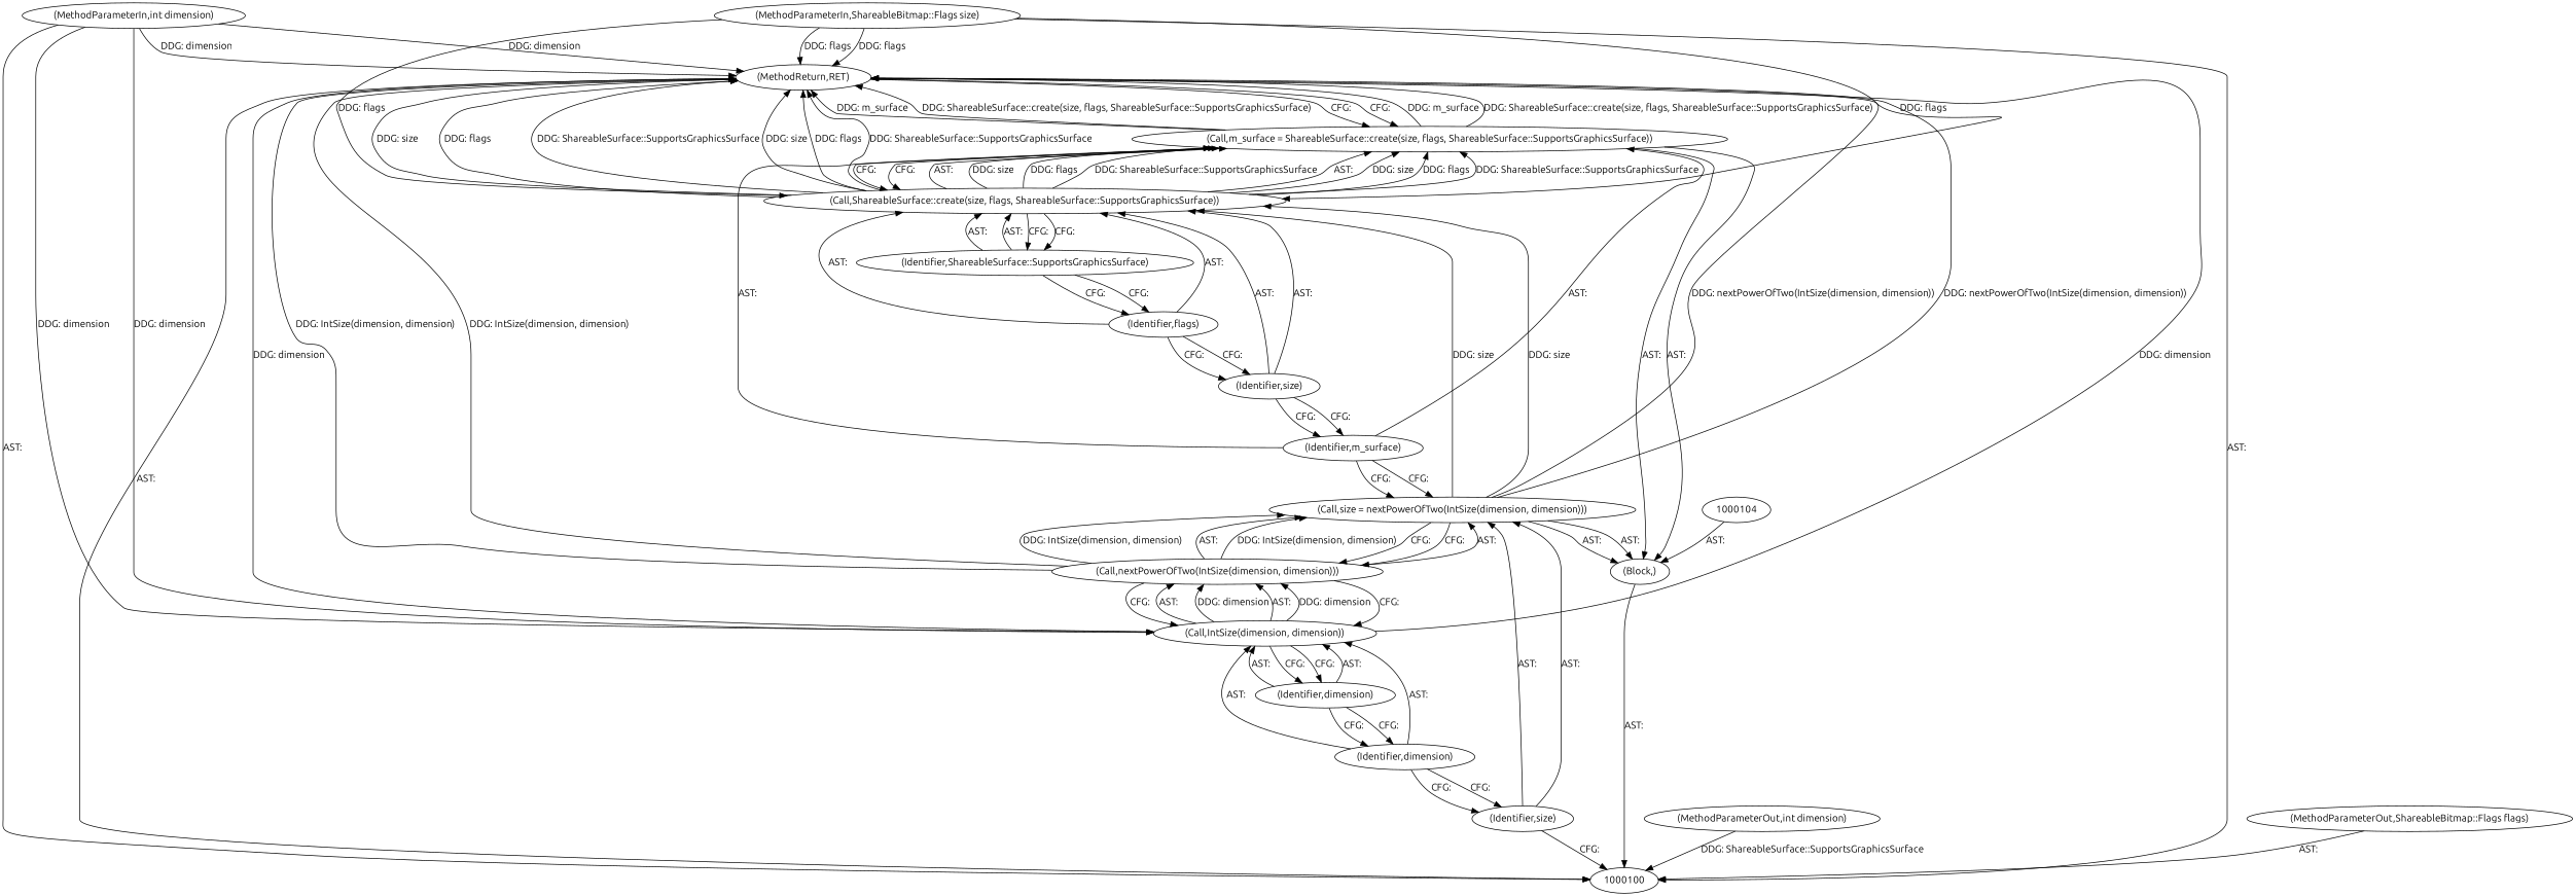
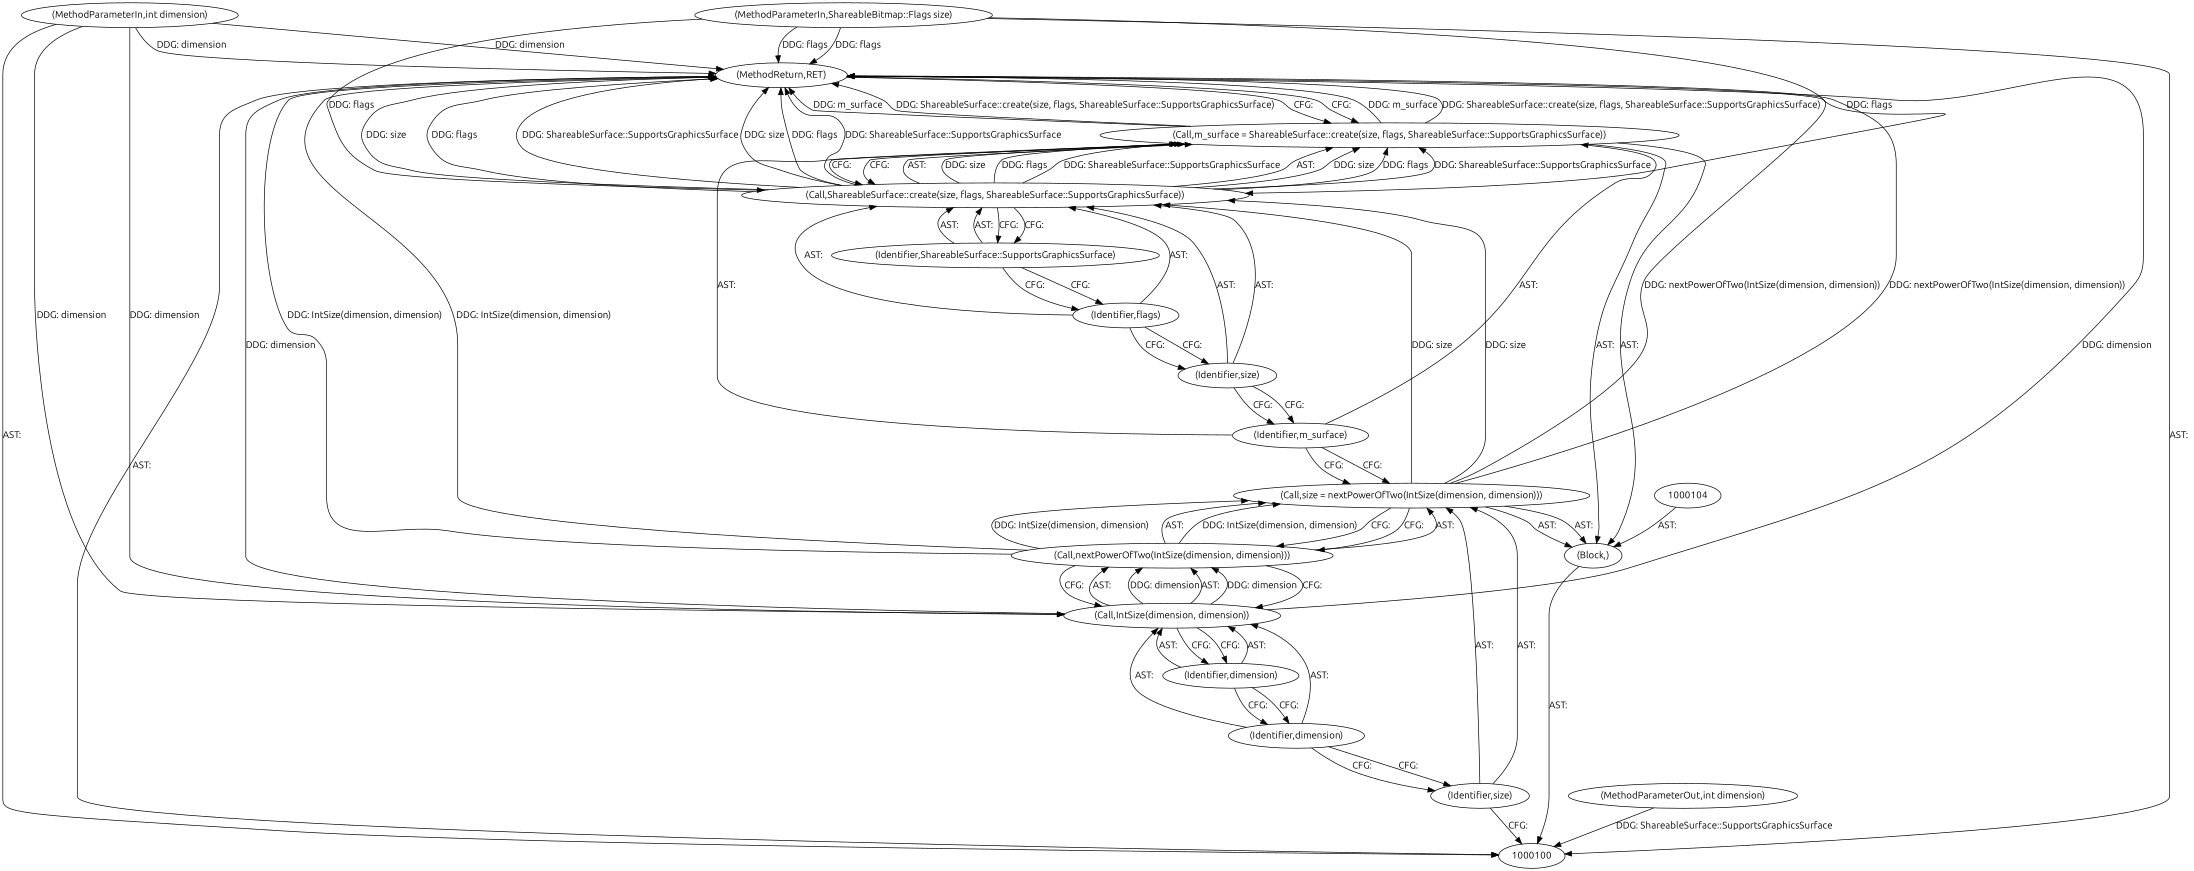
  digraph {
    fontname=Ubuntu
    node [fontname=Ubuntu]
    edge [fontname=Ubuntu]
    n1 [label="(MethodReturn,RET)"]
    n2 [label="(Call,m_surface = ShareableSurface::create(size, flags, ShareableSurface::SupportsGraphicsSurface))"]
    1000100
    n4 [label="(Call,ShareableSurface::create(size, flags, ShareableSurface::SupportsGraphicsSurface))"]
    n5 [label="(Block,)"]
    n6 [label="(MethodParameterIn,int dimension)"]
    n7 [label="(Call,IntSize(dimension, dimension))"]
    n8 [label="(Call,nextPowerOfTwo(IntSize(dimension, dimension)))"]
    n9 [label="(Identifier,dimension)"]
    n10 [label="(MethodParameterOut,int dimension)"]
    n11 [label="(MethodParameterIn,ShareableBitmap::Flags size)"]
    n12 [label="(Identifier,ShareableSurface::SupportsGraphicsSurface)"]
-   n13 [label="(MethodParameterOut,ShareableBitmap::Flags flags)"]
    n14 [label="(Call,size = nextPowerOfTwo(IntSize(dimension, dimension)))"]
    n15 [label="(Identifier,size)"]
    n16 [label="(Identifier,dimension)"]
    n17 [label="(Identifier,flags)"]
    n18 [label="(Identifier,size)"]
    n19 [label="(Identifier,m_surface)"]
    1000104
    n1 -> n2 [label="CFG: "]
    n1 -> n2 [label="CFG: "]
    n1 -> 1000100 [label="AST: "]
    n2 -> n1 [label="DDG: m_surface"]
    n2 -> n1 [label="DDG: ShareableSurface::create(size, flags, ShareableSurface::SupportsGraphicsSurface)"]
    n2 -> n1 [label="DDG: m_surface"]
    n2 -> n1 [label="DDG: ShareableSurface::create(size, flags, ShareableSurface::SupportsGraphicsSurface)"]
    n2 -> n4 [label="CFG: "]
    n2 -> n4 [label="CFG: "]
    n2 -> n5 [label="AST: "]
    n2 -> n5 [label="AST: "]
    n4 -> n1 [label="DDG: size"]
    n4 -> n1 [label="DDG: flags"]
    n4 -> n1 [label="DDG: ShareableSurface::SupportsGraphicsSurface"]
    n4 -> n1 [label="DDG: size"]
    n4 -> n1 [label="DDG: flags"]
    n4 -> n1 [label="DDG: ShareableSurface::SupportsGraphicsSurface"]
    n4 -> n2 [label="AST: "]
    n4 -> n2 [label="DDG: size"]
    n4 -> n2 [label="DDG: flags"]
    n4 -> n2 [label="DDG: ShareableSurface::SupportsGraphicsSurface"]
    n4 -> n2 [label="AST: "]
    n4 -> n2 [label="DDG: size"]
    n4 -> n2 [label="DDG: flags"]
    n4 -> n2 [label="DDG: ShareableSurface::SupportsGraphicsSurface"]
    n4 -> n12 [label="CFG: "]
    n4 -> n12 [label="CFG: "]
    n5 -> 1000100 [label="AST: "]
    n6 -> n1 [label="DDG: dimension"]
    n6 -> n1 [label="DDG: dimension"]
    n6 -> 1000100 [label="AST: "]
    n6 -> n7 [label="DDG: dimension"]
    n6 -> n7 [label="DDG: dimension"]
    n7 -> n1 [label="DDG: dimension"]
    n7 -> n1 [label="DDG: dimension"]
    n7 -> n8 [label="AST: "]
    n7 -> n8 [label="DDG: dimension"]
    n7 -> n8 [label="AST: "]
    n7 -> n8 [label="DDG: dimension"]
    n7 -> n9 [label="CFG: "]
    n7 -> n9 [label="CFG: "]
    n8 -> n1 [label="DDG: IntSize(dimension, dimension)"]
    n8 -> n1 [label="DDG: IntSize(dimension, dimension)"]
    n8 -> n7 [label="CFG: "]
    n8 -> n7 [label="CFG: "]
    n8 -> n14 [label="AST: "]
    n8 -> n14 [label="DDG: IntSize(dimension, dimension)"]
    n8 -> n14 [label="AST: "]
    n8 -> n14 [label="DDG: IntSize(dimension, dimension)"]
    n9 -> n7 [label="AST: "]
    n9 -> n7 [label="AST: "]
    n9 -> n16 [label="CFG: "]
    n9 -> n16 [label="CFG: "]
    n10 -> 1000100 [label="DDG: ShareableSurface::SupportsGraphicsSurface"]
    n11 -> n1 [label="DDG: flags"]
    n11 -> n1 [label="DDG: flags"]
    n11 -> 1000100 [label="AST: "]
    n11 -> n4 [label="DDG: flags"]
    n11 -> n4 [label="DDG: flags"]
    n12 -> n4 [label="AST: "]
    n12 -> n4 [label="AST: "]
    n12 -> n17 [label="CFG: "]
    n12 -> n17 [label="CFG: "]
-   n13 -> 1000100 [label="AST: "]
    n14 -> n1 [label="DDG: nextPowerOfTwo(IntSize(dimension, dimension))"]
    n14 -> n1 [label="DDG: nextPowerOfTwo(IntSize(dimension, dimension))"]
    n14 -> n4 [label="DDG: size"]
    n14 -> n4 [label="DDG: size"]
    n14 -> n5 [label="AST: "]
    n14 -> n5 [label="AST: "]
    n14 -> n8 [label="CFG: "]
    n14 -> n8 [label="CFG: "]
    n15 -> 1000100 [label="CFG: "]
    n15 -> n14 [label="AST: "]
    n15 -> n14 [label="AST: "]
    n16 -> n7 [label="AST: "]
    n16 -> n7 [label="AST: "]
    n16 -> n15 [label="CFG: "]
    n16 -> n15 [label="CFG: "]
    n17 -> n4 [label="AST: "]
    n17 -> n4 [label="AST: "]
    n17 -> n18 [label="CFG: "]
    n17 -> n18 [label="CFG: "]
    n18 -> n4 [label="AST: "]
    n18 -> n4 [label="AST: "]
    n18 -> n19 [label="CFG: "]
    n18 -> n19 [label="CFG: "]
    n19 -> n2 [label="AST: "]
    n19 -> n2 [label="AST: "]
    n19 -> n14 [label="CFG: "]
    n19 -> n14 [label="CFG: "]
    1000104 -> n5 [label="AST: "]
  }
